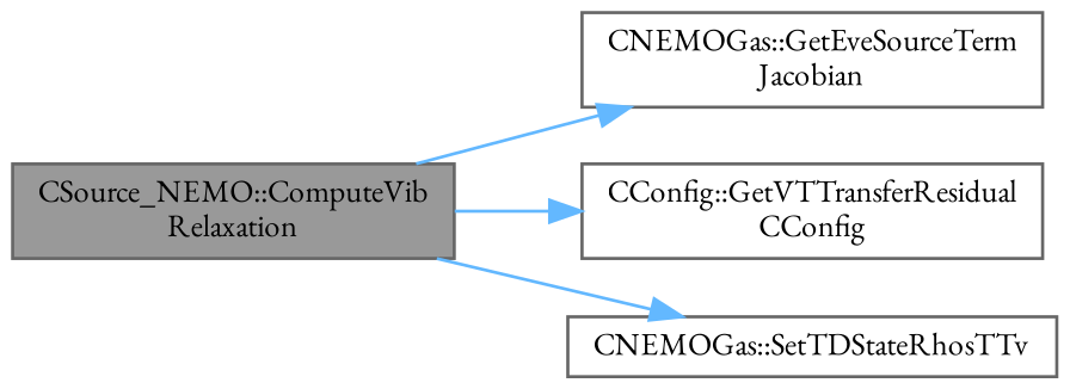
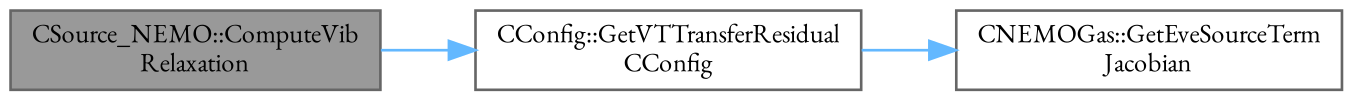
  digraph {
    fontname="EB Garamond"
    rankdir=LR
    node [color=grey40 fillcolor=white fontname="EB Garamond" fontsize=10 shape=box style=filled]
    edge [color=steelblue1 fontname="EB Garamond" fontsize=10 labelfontname=Helvetica labelfontsize=10 style=solid]
    n1 [color=gray40 fillcolor=grey60 fontcolor=black height=0.2 label="CSource_NEMO::ComputeVib\lRelaxation" width=0.4]
    n2 [height=0.2 label="CNEMOGas::GetEveSourceTerm\lJacobian" width=0.4]
    n3 [height=0.2 label="CConfig::GetVTTransferResidual\lCConfig" width=0.4]
-   n4 [height=0.2 label="CNEMOGas::SetTDStateRhosTTv" width=0.4]
-   n1 -> n2
+   n3 -> n2
    n1 -> n3
-   n1 -> n4
  }
